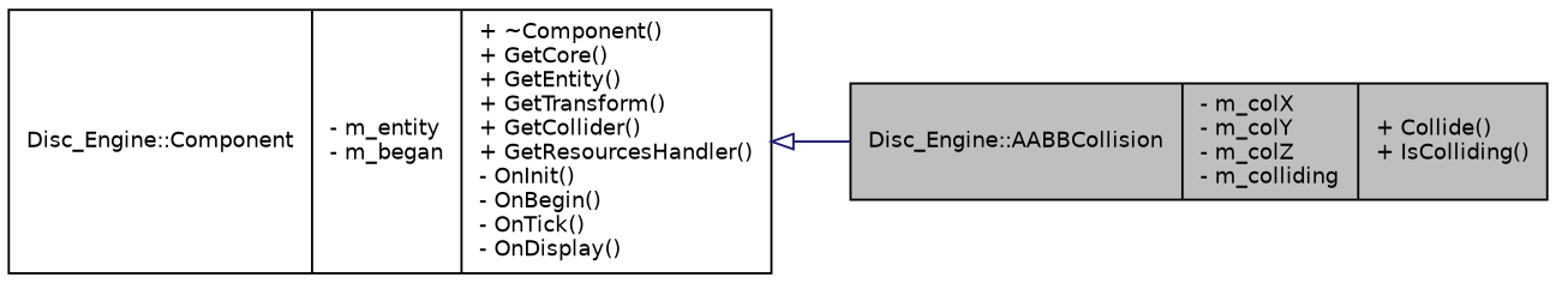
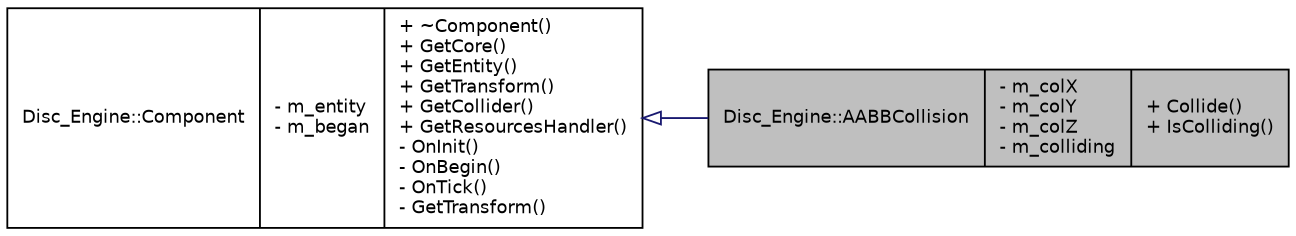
  digraph {
    rankdir=LR
    node [color=black fontname=Helvetica fontsize=10 shape=record style=filled]
    n1 [fillcolor=grey75 fontcolor=black height=0.2 label="{Disc_Engine::AABBCollision\n|- m_colX\l- m_colY\l- m_colZ\l- m_colliding\l|+ Collide()\l+ IsColliding()\l}" width=0.4]
-   n2 [fillcolor=white height=0.2 label="{Disc_Engine::Component\n|- m_entity\l- m_began\l|+ ~Component()\l+ GetCore()\l+ GetEntity()\l+ GetTransform()\l+ GetCollider()\l+ GetResourcesHandler()\l- OnInit()\l- OnBegin()\l- OnTick()\l- OnDisplay()\l}" width=0.4]
+   n2 [fillcolor=white height=0.2 label="{Disc_Engine::Component\n|- m_entity\l- m_began\l|+ ~Component()\l+ GetCore()\l+ GetEntity()\l+ GetTransform()\l+ GetCollider()\l+ GetResourcesHandler()\l- OnInit()\l- OnBegin()\l- OnTick()\l- GetTransform()\l}" width=0.4]
    n2 -> n1 [arrowtail=onormal color=midnightblue dir=back fontname=Helvetica fontsize=10 labelfontname=Helvetica labelfontsize=10 style=solid]
  }
